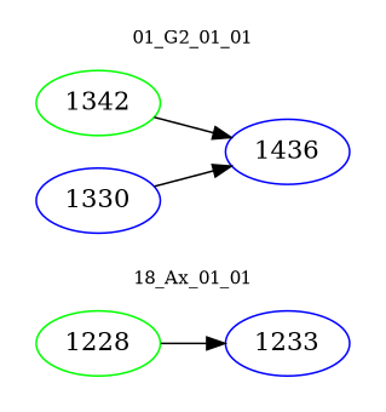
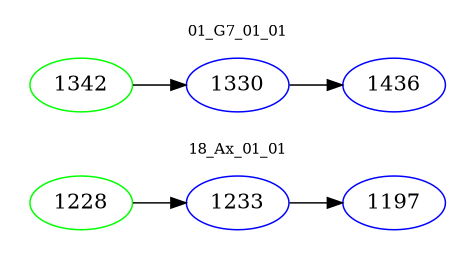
  digraph {
    rankdir=LR
    node [color=blue]
    edge [color=black]
    n1 [color=green label=1228]
    n2 [label=1233]
+   n3 [label=1197]
    n4 [color=green label=1342]
    n5 [label=1330]
    n6 [label=1436]
    subgraph cluster_1 {
      color=white
      fontsize=10
      label="18_Ax_01_01"
      n1
      n2
+     n3
    }
    subgraph cluster_2 {
      color=white
      fontsize=10
-     label="01_G2_01_01"
+     label="01_G7_01_01"
      n4
      n5
      n6
    }
    n1 -> n2
-   n4 -> n6
+   n2 -> n3
+   n4 -> n5
    n5 -> n6
  }
